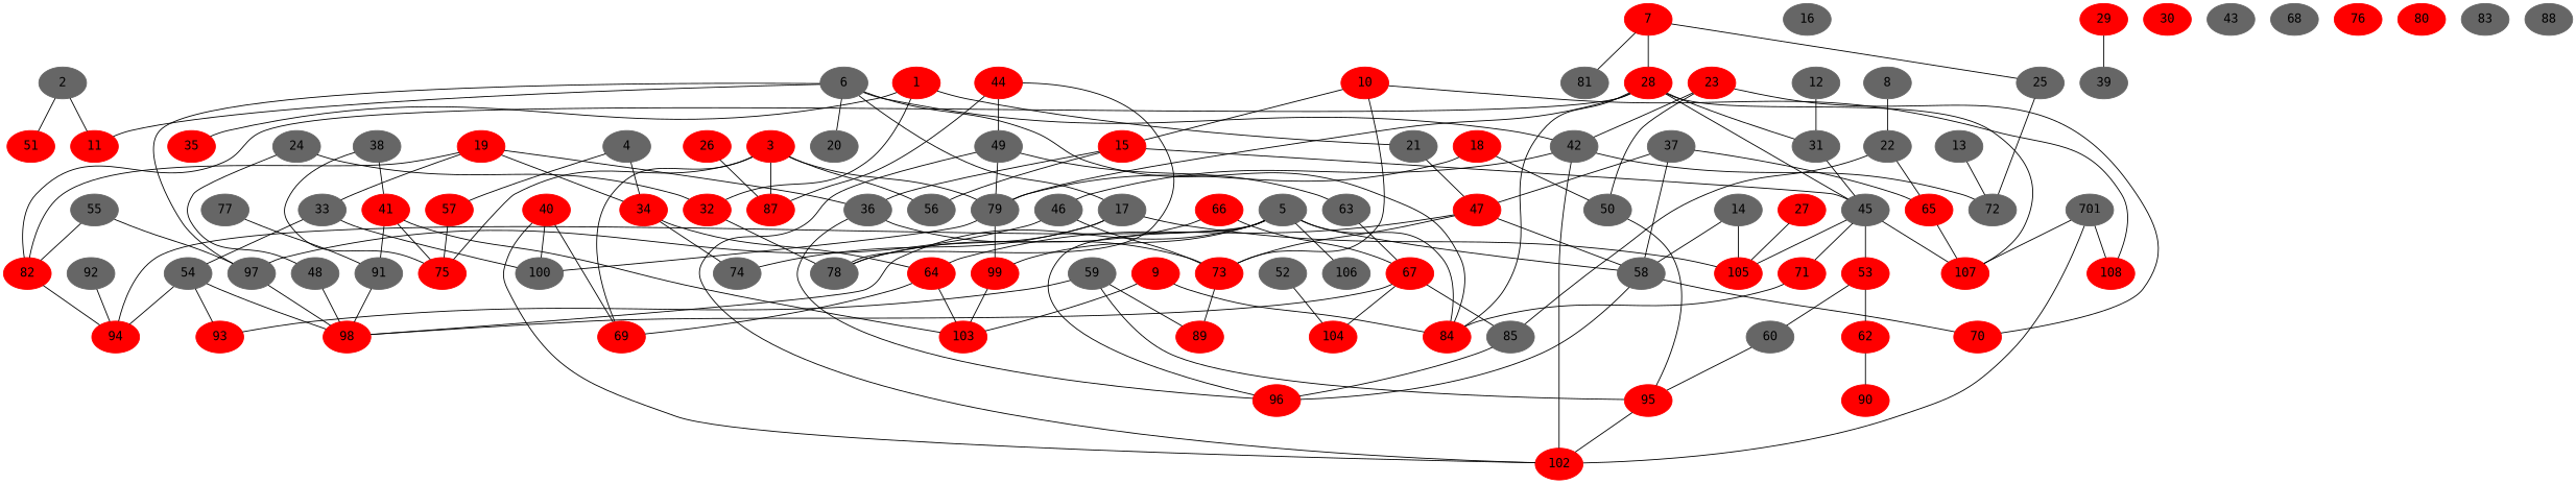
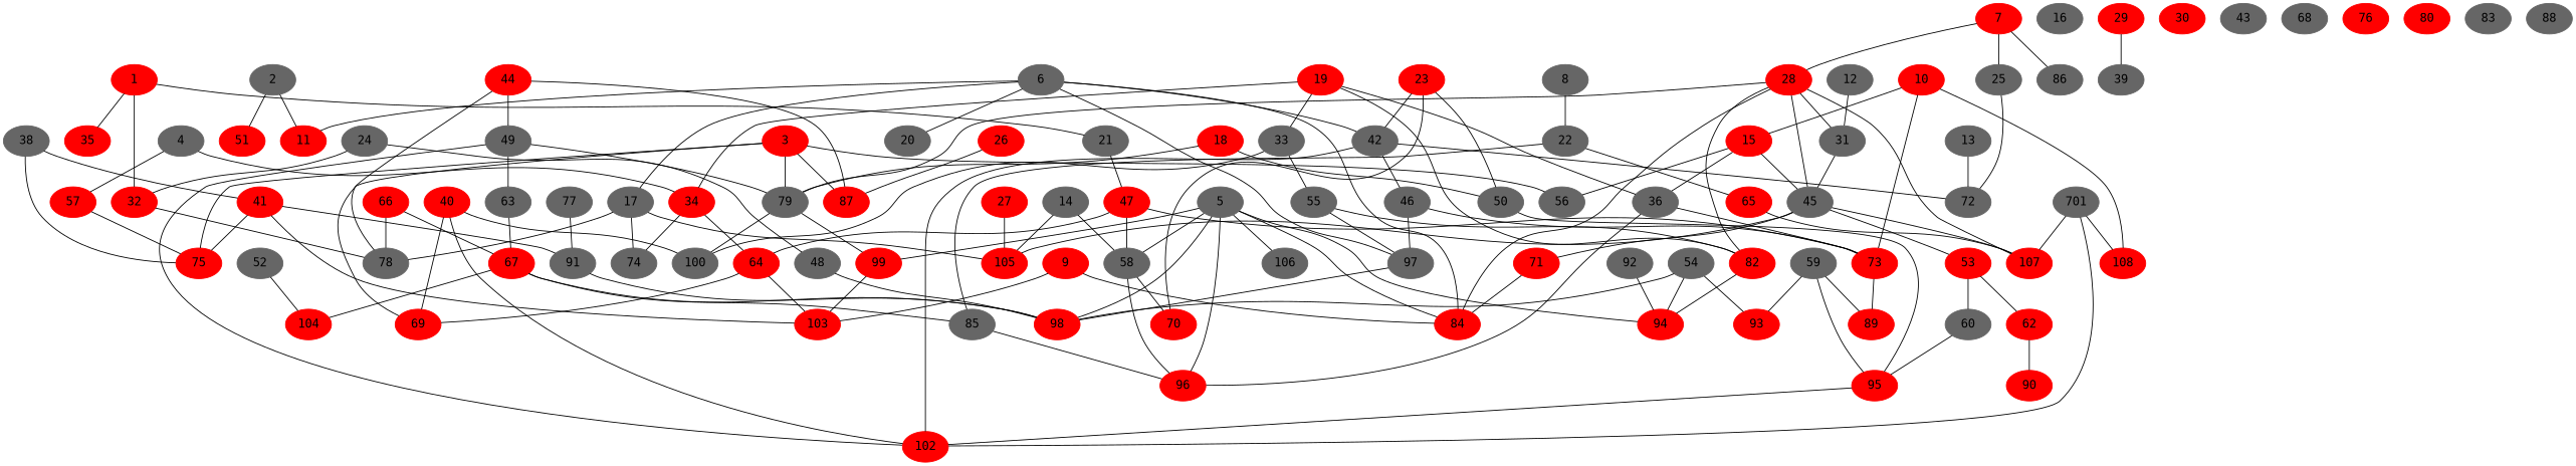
  graph {
    fontname="DejaVu Sans Mono"
    node [color=red fontname="DejaVu Sans Mono" style=filled]
    edge [fontname="DejaVu Sans Mono"]
    21 [color=gray40]
    1
    32
    35
    47
    78 [color=gray40]
    2 [color=gray40]
    11
    51
    56 [color=gray40]
    3
    69
    75
    79 [color=gray40]
    87
    99
    100 [color=gray40]
    4 [color=gray40]
    34
    57
    74 [color=gray40]
    64
    5 [color=gray40]
    58 [color=gray40]
    84
    94
    96
    98
    106 [color=gray40]
    70
    103
    6 [color=gray40]
    17 [color=gray40]
    20 [color=gray40]
    42 [color=gray40]
    97 [color=gray40]
    105
    72 [color=gray40]
    102
    46 [color=gray40]
    25 [color=gray40]
    7
    28
-   86 [color=gray40 label=81]
+   86 [color=gray40]
    31 [color=gray40]
    45 [color=gray40]
    82
    107
    8 [color=gray40]
    22 [color=gray40]
    65
    85 [color=gray40]
    9
    10
    15
    73
    108
    36 [color=gray40]
    89
    12 [color=gray40]
    13 [color=gray40]
    14 [color=gray40]
    53
    71
    16 [color=gray40]
    18
    50 [color=gray40]
    95
    19
    33 [color=gray40]
    55 [color=gray40]
    23
    24 [color=gray40]
    48 [color=gray40]
    26
    27
    39 [color=gray40]
    29
    30
-   37 [color=gray40]
    38 [color=gray40]
    41
    91 [color=gray40]
    40
    43 [color=gray40]
    44
    49 [color=gray40]
    63 [color=gray40]
    60 [color=gray40]
    62
    67
    52 [color=gray40]
    104
    90
    54 [color=gray40]
    93
    59 [color=gray40]
    92 [color=gray40]
    66
    68 [color=gray40]
    76
    77 [color=gray40]
    80
    83 [color=gray40]
    88 [color=gray40]
    n106 [color=gray40 label=701]
    21 -- 47
    1 -- 21
    1 -- 32
    1 -- 35
    32 -- 78
    47 -- 64
    47 -- 58
    47 -- 73
    2 -- 11
    2 -- 51
    3 -- 56
    3 -- 69
    3 -- 75
    3 -- 79
    3 -- 87
    79 -- 99
    79 -- 100
    99 -- 103
    4 -- 34
    4 -- 57
    34 -- 74
    34 -- 64
    57 -- 75
    64 -- 69
    64 -- 103
    5 -- 99
    5 -- 58
    5 -- 84
    5 -- 94
    5 -- 96
    5 -- 98
    5 -- 106
    58 -- 96
    58 -- 70
    6 -- 11
    6 -- 84
    6 -- 17
    6 -- 20
    6 -- 42
    6 -- 97
    17 -- 78
    17 -- 74
    17 -- 105
    42 -- 72
    42 -- 102
    42 -- 46
    97 -- 98
    46 -- 97
    46 -- 73
    25 -- 72
    7 -- 25
    7 -- 28
    7 -- 86
    28 -- 79
    28 -- 84
    28 -- 31
    28 -- 45
    28 -- 82
    28 -- 107
    31 -- 45
    45 -- 105
    45 -- 107
    45 -- 53
    45 -- 71
    82 -- 94
    8 -- 22
    22 -- 65
    22 -- 85
    65 -- 107
    85 -- 96
    9 -- 84
    9 -- 103
    10 -- 15
    10 -- 73
    10 -- 108
    15 -- 56
    15 -- 45
    15 -- 36
    73 -- 89
    36 -- 96
    36 -- 73
    12 -- 31
    13 -- 72
    14 -- 58
    14 -- 105
    53 -- 60
    53 -- 62
    71 -- 84
    18 -- 79
    18 -- 50
    50 -- 95
    95 -- 102
    19 -- 34
    19 -- 82
    19 -- 36
    19 -- 33
    33 -- 100
-   33 -- 54
+   33 -- 55
    55 -- 97
    55 -- 82
    23 -- 70
    23 -- 42
    23 -- 50
    24 -- 32
    24 -- 48
    48 -- 98
    26 -- 87
    27 -- 105
    29 -- 39
-   37 -- 47
-   37 -- 58
-   37 -- 65
    38 -- 75
    38 -- 41
    41 -- 75
    41 -- 103
    41 -- 91
    91 -- 98
    40 -- 69
    40 -- 100
    40 -- 102
    44 -- 78
    44 -- 87
    44 -- 49
    49 -- 79
    49 -- 102
    49 -- 63
    63 -- 67
    60 -- 95
    62 -- 90
    67 -- 98
    67 -- 85
    67 -- 104
    52 -- 104
    54 -- 94
    54 -- 98
    54 -- 93
    59 -- 89
    59 -- 95
    59 -- 93
    92 -- 94
    66 -- 78
    66 -- 67
    77 -- 91
    n106 -- 102
    n106 -- 107
    n106 -- 108
  }
